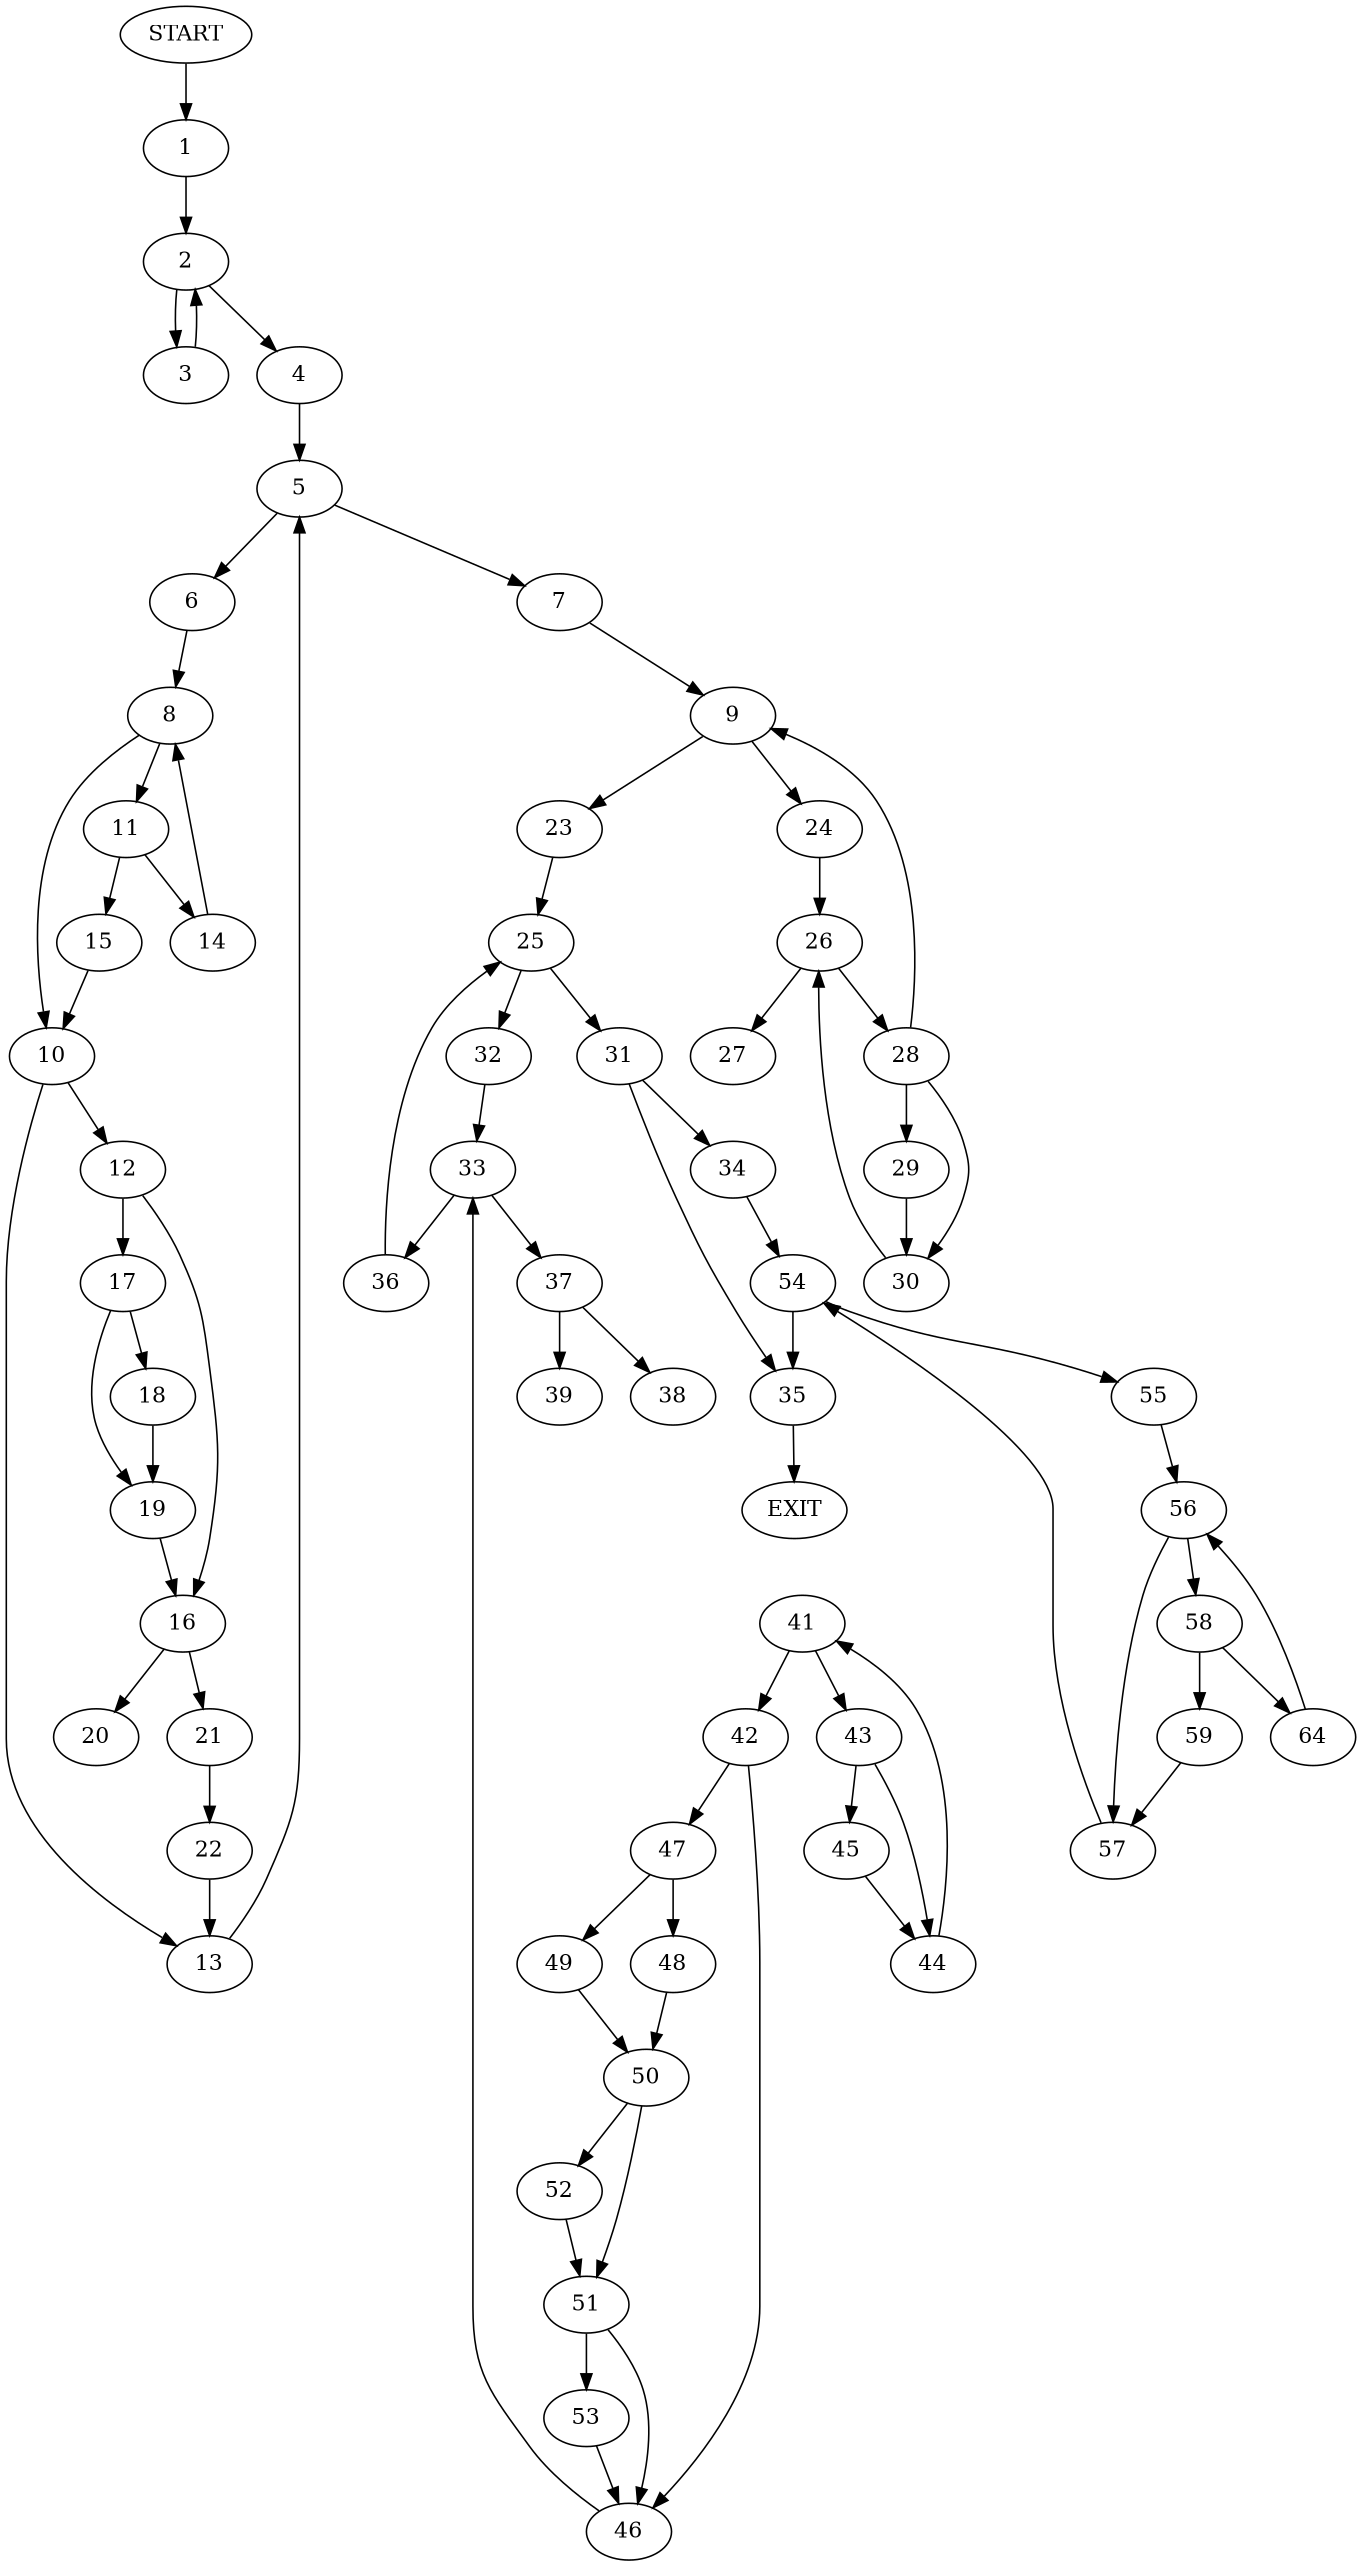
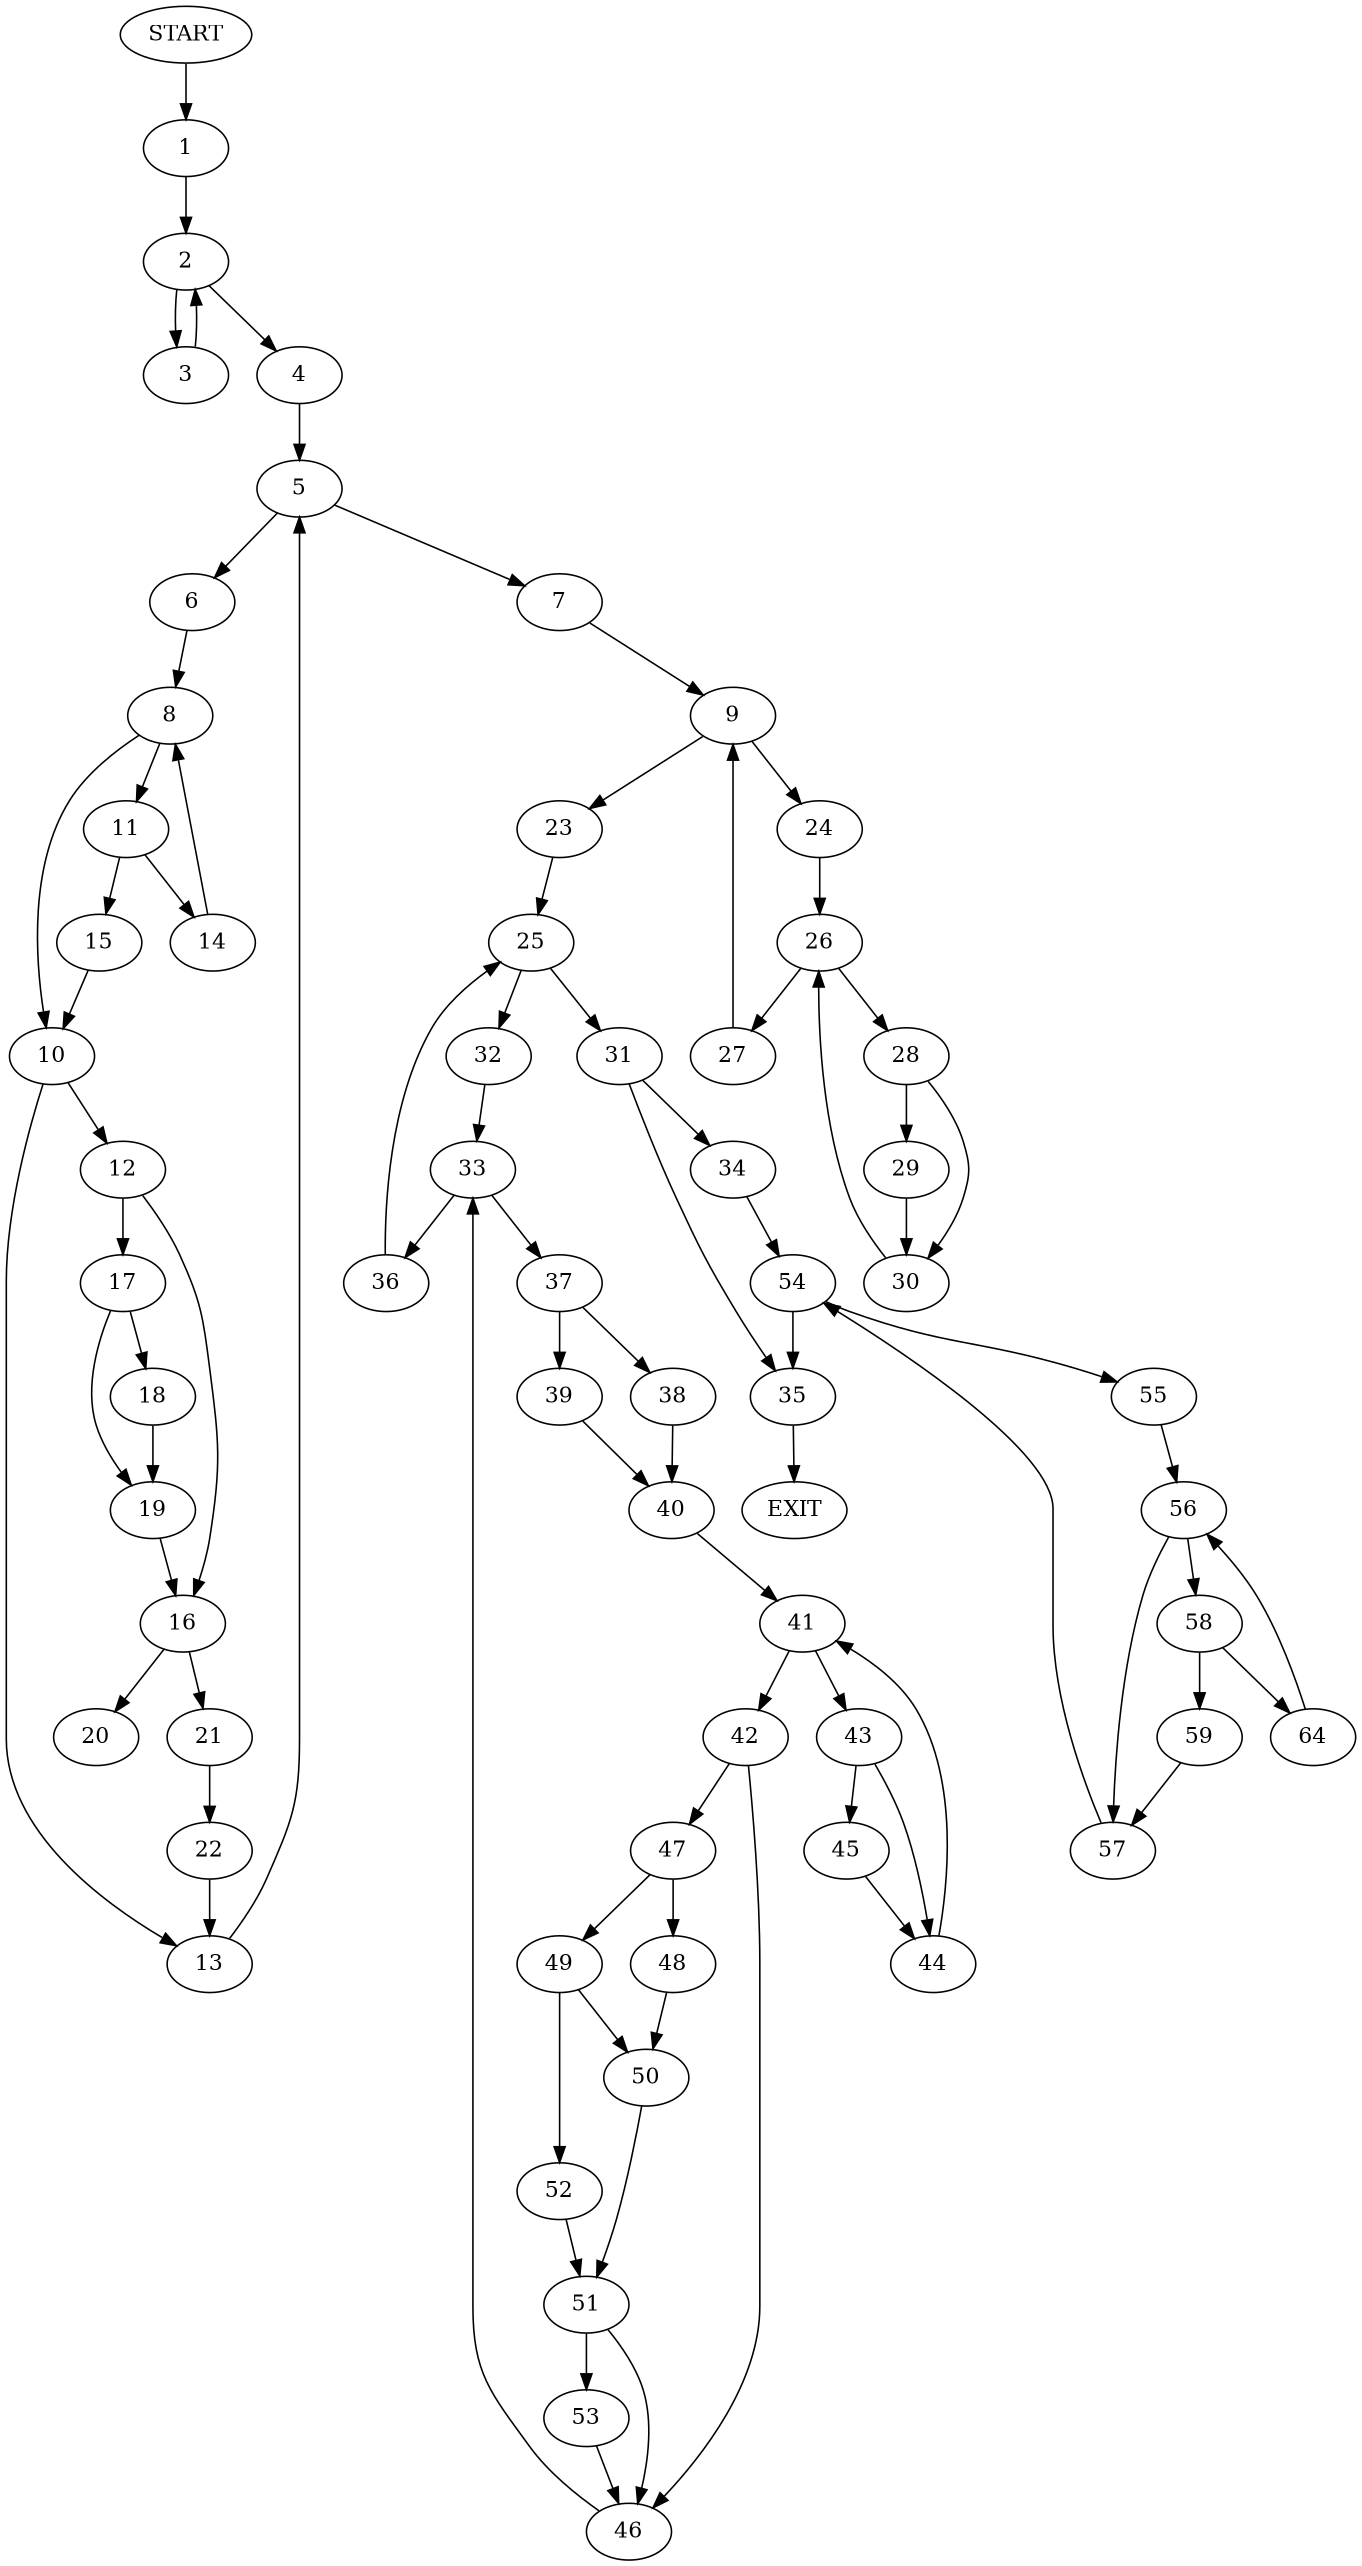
  digraph {
    n1 [label=START]
    1
    2
    n4 [label=EXIT]
    3
    4
    5
    6
    7
    8
    9
    10
    11
    23
    24
    12
    13
    14
    15
    25
    26
    16
    17
    20
    21
    18
    19
    22
    31
    32
    27
    28
    34
    35
    33
    29
    30
    54
    36
    37
    38
    39
    55
+   40
    41
    42
    43
    46
    47
    44
    45
    48
    49
    50
    51
    52
    53
    56
    57
    58
    59
    n62 [label=64]
    n1 -> 1
    1 -> 2
    2 -> 3
    2 -> 4
    3 -> 2
    4 -> 5
    5 -> 6
    5 -> 7
    6 -> 8
    7 -> 9
    8 -> 10
    8 -> 11
    9 -> 23
    9 -> 24
    10 -> 12
    10 -> 13
    11 -> 14
    11 -> 15
    23 -> 25
    24 -> 26
    12 -> 16
    12 -> 17
    13 -> 5
    14 -> 8
    15 -> 10
    25 -> 31
    25 -> 32
    26 -> 27
    26 -> 28
    16 -> 20
    16 -> 21
    17 -> 18
    17 -> 19
    21 -> 22
    18 -> 19
    19 -> 16
    22 -> 13
    31 -> 34
    31 -> 35
    32 -> 33
-   28 -> 9
+   27 -> 9
    28 -> 29
    28 -> 30
    34 -> 54
    35 -> n4
    33 -> 36
    33 -> 37
    29 -> 30
    30 -> 26
    54 -> 35
    54 -> 55
    36 -> 25
    37 -> 38
    37 -> 39
+   38 -> 40
+   39 -> 40
    55 -> 56
+   40 -> 41
    41 -> 42
    41 -> 43
    42 -> 46
    42 -> 47
    43 -> 44
    43 -> 45
    46 -> 33
    47 -> 48
    47 -> 49
    44 -> 41
    45 -> 44
    48 -> 50
    49 -> 50
    50 -> 51
-   50 -> 52
+   49 -> 52
    51 -> 46
    51 -> 53
    52 -> 51
    53 -> 46
    56 -> 57
    56 -> 58
    57 -> 54
    58 -> 59
    58 -> n62
    59 -> 57
    n62 -> 56
  }
